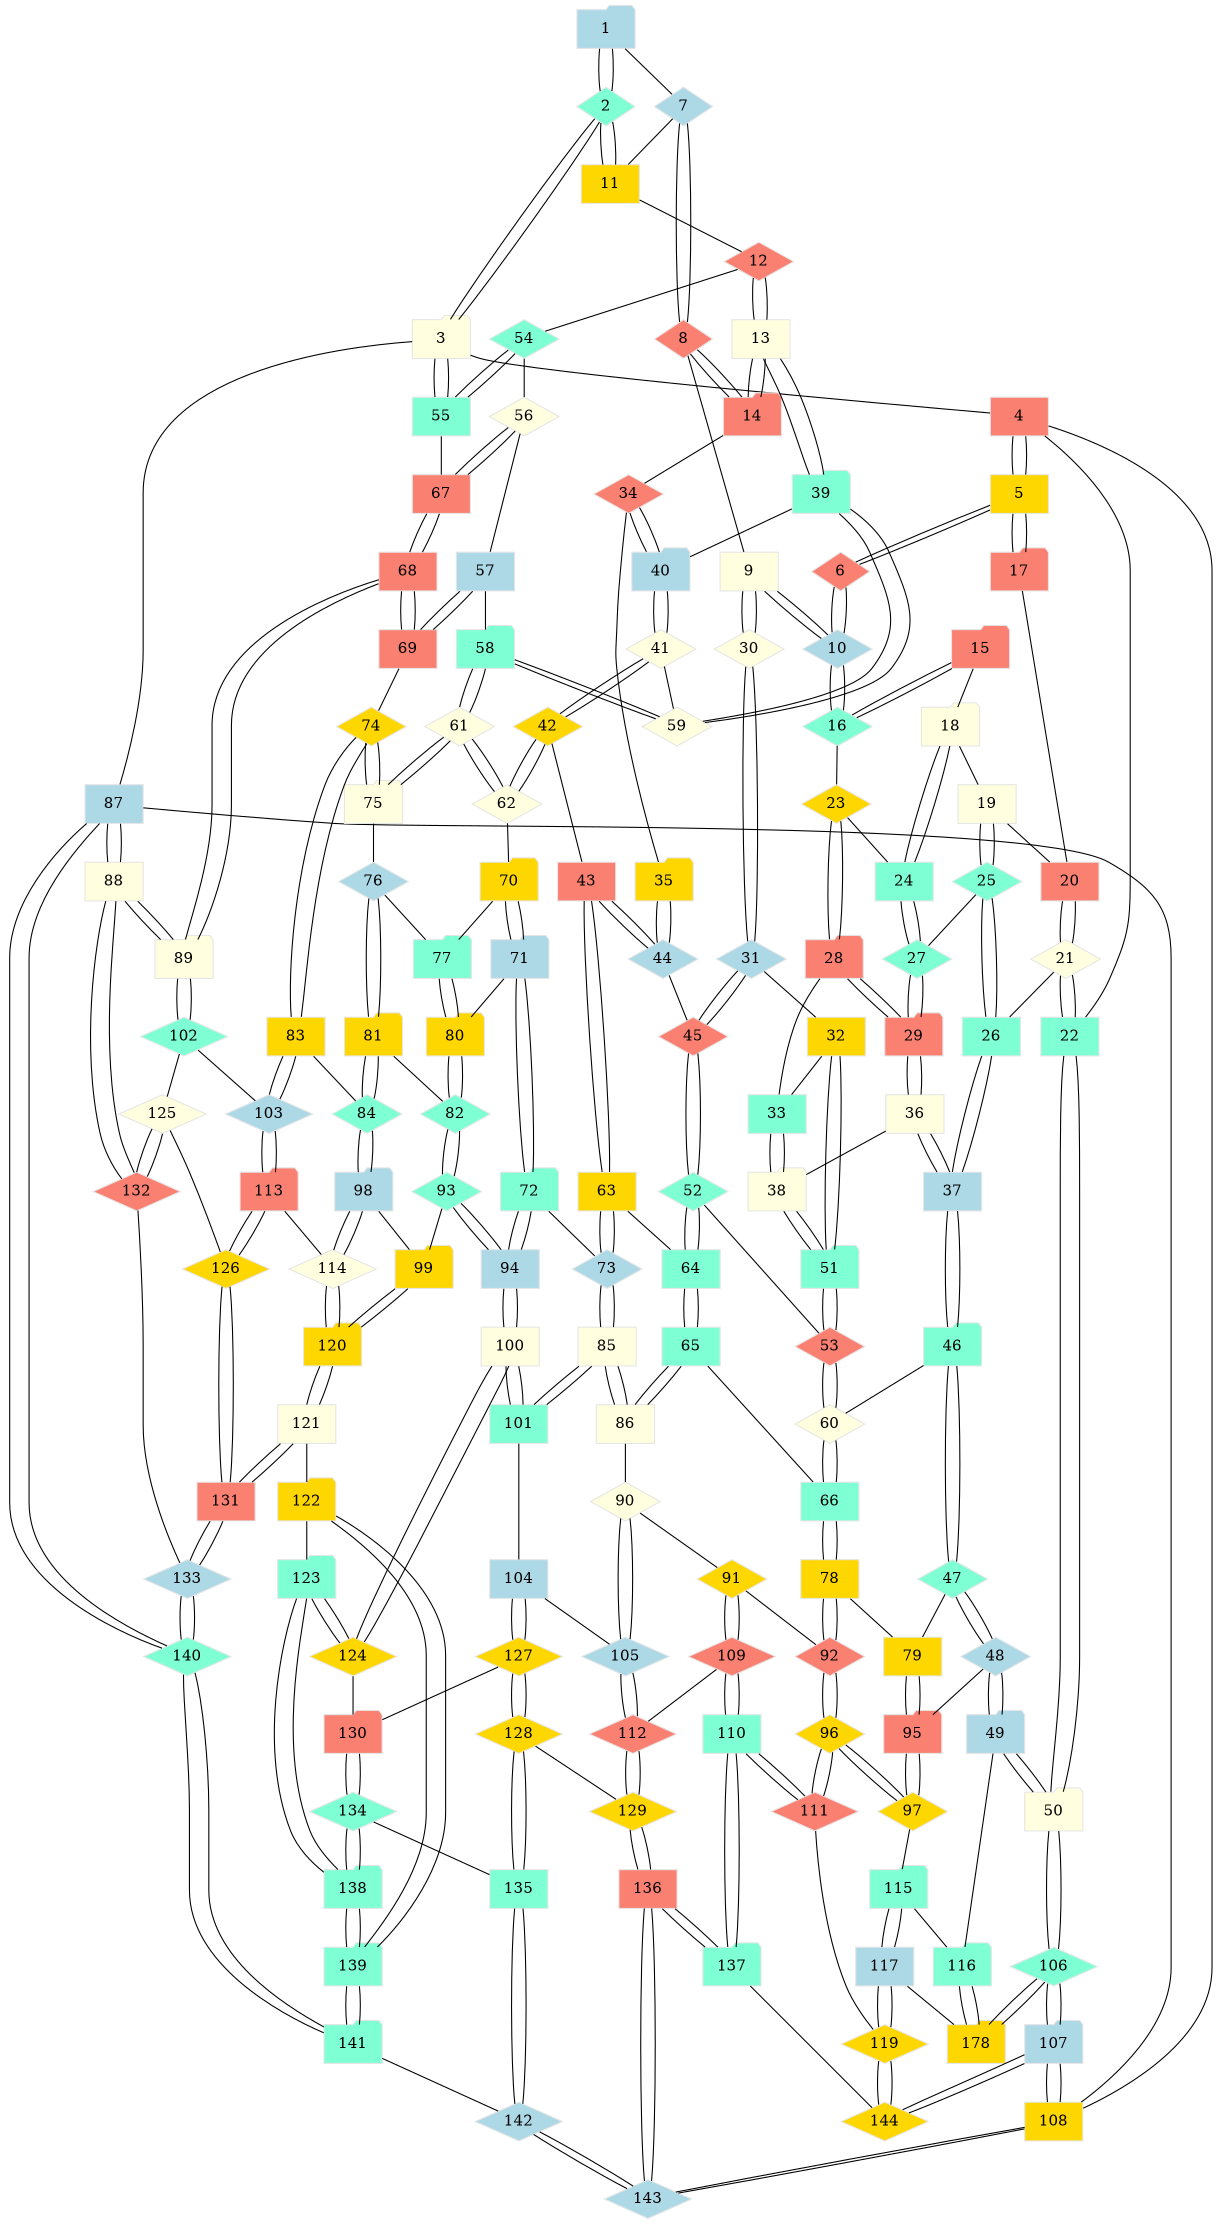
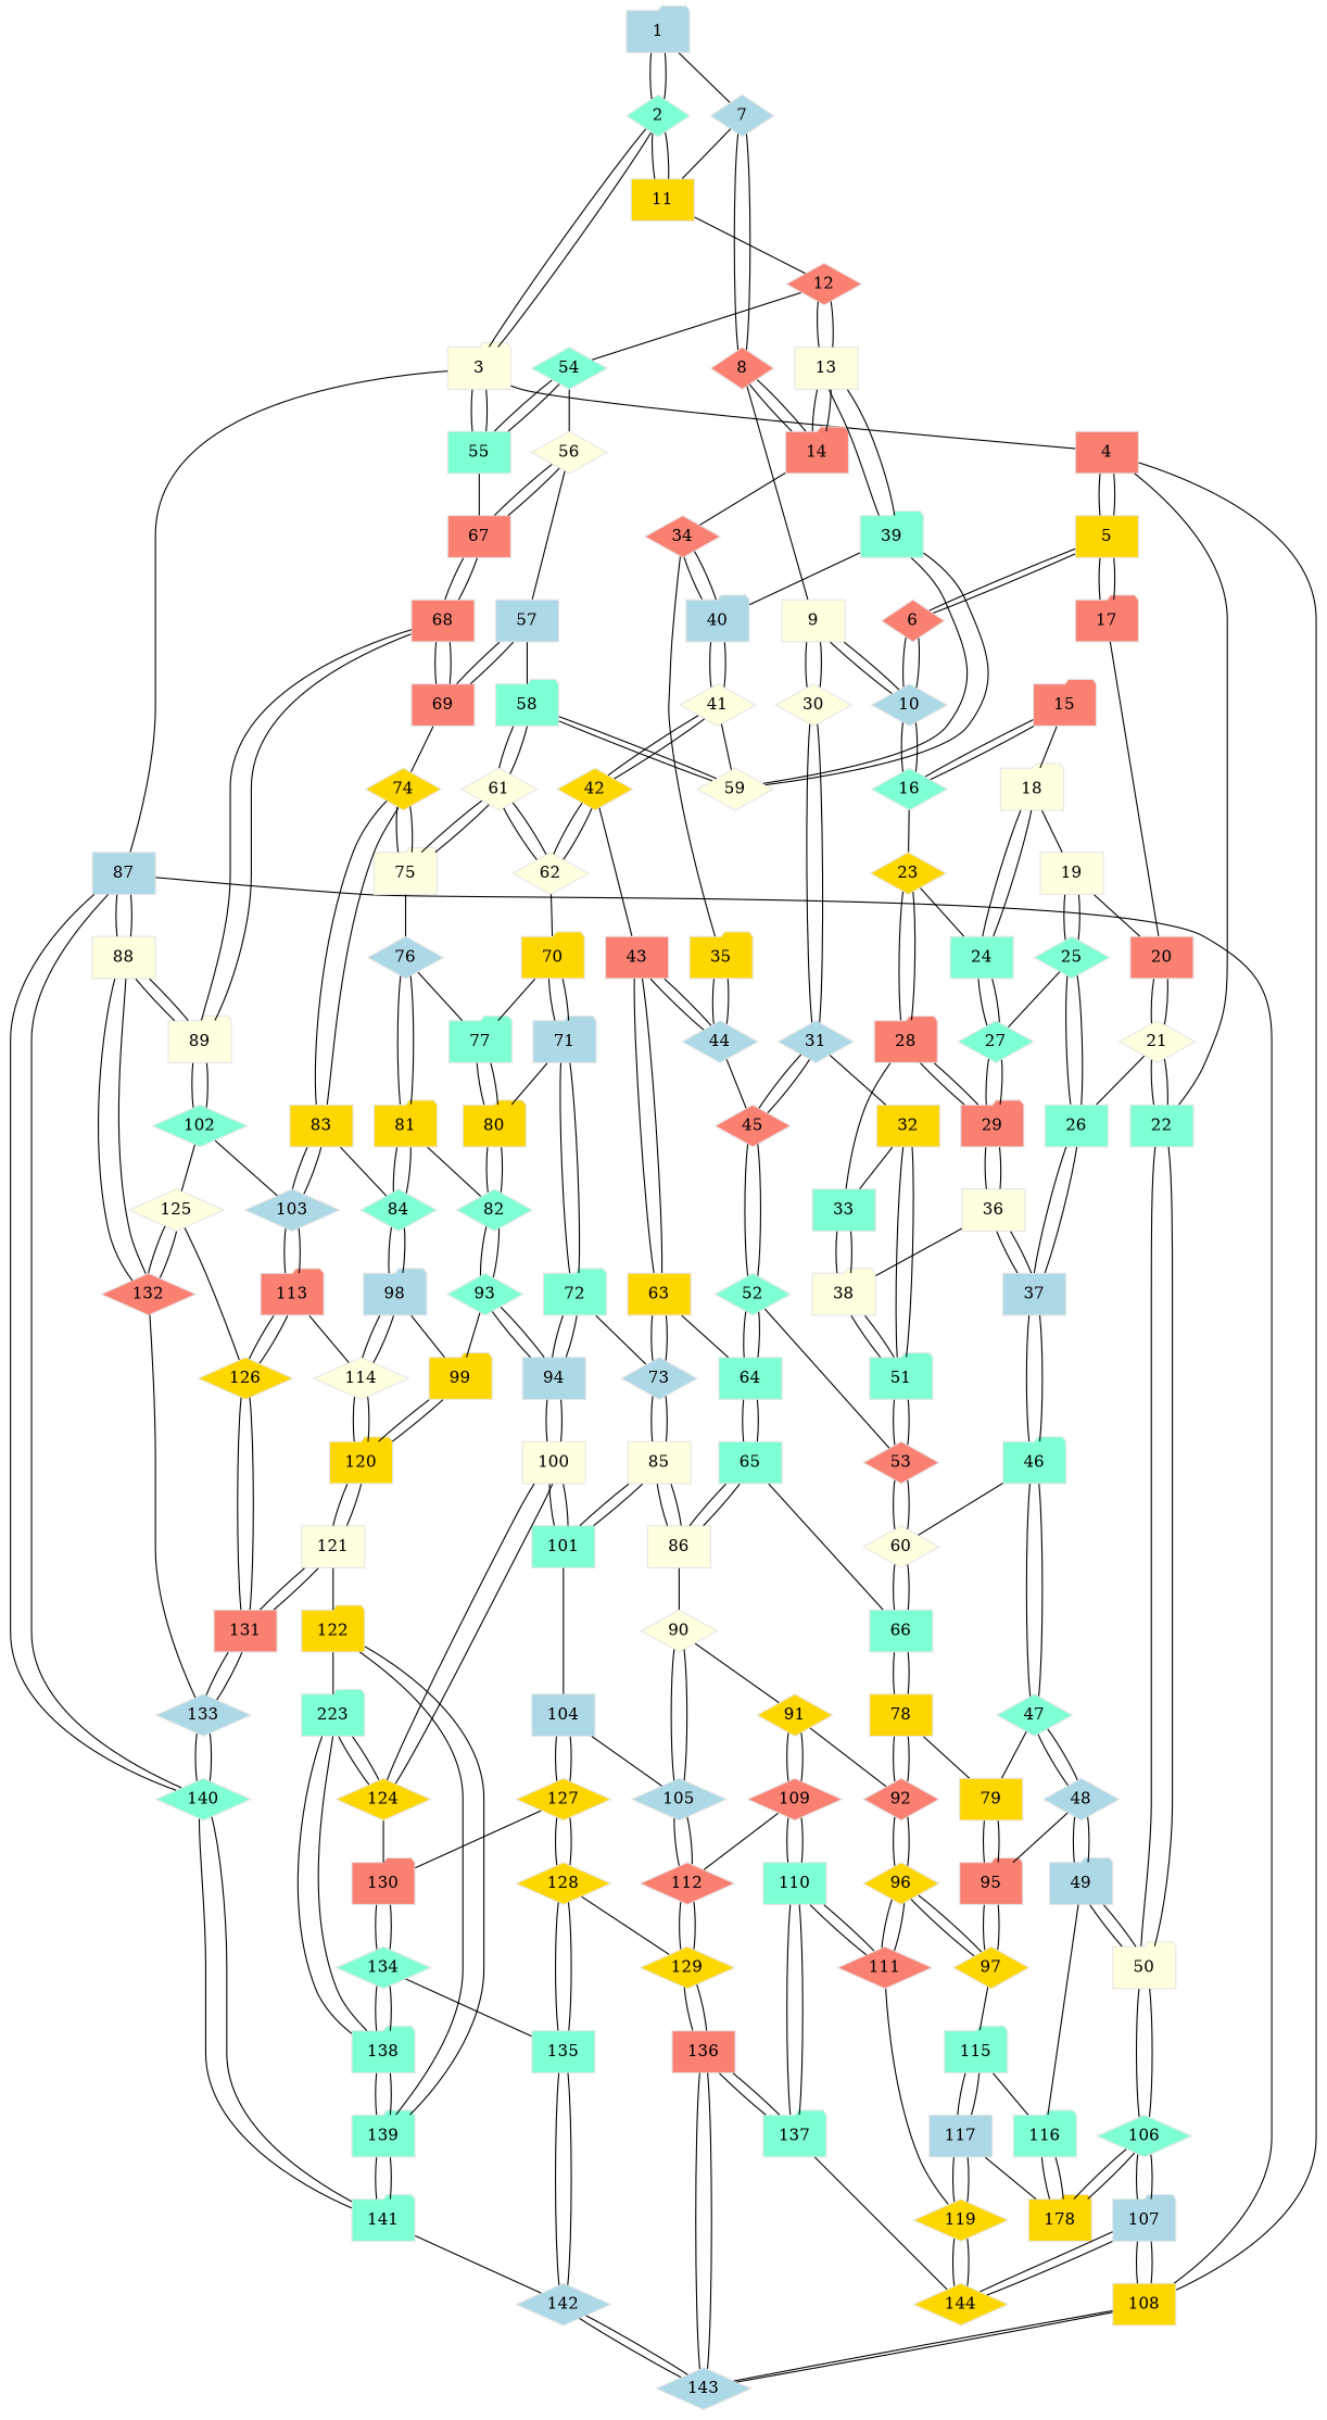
  graph {
    node [color=gray90 fillcolor=aquamarine shape=diamond style=filled]
    1 [fillcolor=lightblue shape=folder]
    2
    7 [fillcolor=lightblue]
    3 [fillcolor=lightyellow shape=folder]
    11 [fillcolor=gold shape=box]
    8 [fillcolor=salmon]
    4 [fillcolor=salmon shape=box]
    55 [shape=box]
    87 [fillcolor=lightblue shape=box]
    12 [fillcolor=salmon]
    5 [fillcolor=gold shape=box]
    22 [shape=box]
    108 [fillcolor=gold shape=box]
    67 [fillcolor=salmon shape=box]
    88 [fillcolor=lightyellow shape=box]
    140
    6 [fillcolor=salmon]
    17 [fillcolor=salmon shape=folder]
    50 [fillcolor=lightyellow shape=folder]
    143 [fillcolor=lightblue]
    10 [fillcolor=lightblue]
    20 [fillcolor=salmon shape=box]
    16
    9 [fillcolor=lightyellow shape=box]
    14 [fillcolor=salmon shape=folder]
    30 [fillcolor=lightyellow]
    34 [fillcolor=salmon]
    31 [fillcolor=lightblue]
    23 [fillcolor=gold]
    13 [fillcolor=lightyellow shape=box]
    54
    39 [shape=folder]
    56 [fillcolor=lightyellow]
    40 [fillcolor=lightblue shape=folder]
    59 [fillcolor=lightyellow]
    35 [fillcolor=gold shape=folder]
    15 [fillcolor=salmon shape=folder]
    18 [fillcolor=lightyellow shape=folder]
    19 [fillcolor=lightyellow shape=box]
    24 [shape=box]
    28 [fillcolor=salmon shape=folder]
    21 [fillcolor=lightyellow]
    25
    27
    26 [shape=box]
    37 [fillcolor=lightblue shape=box]
    106
    29 [fillcolor=salmon shape=folder]
    33 [shape=box]
    46 [shape=folder]
    36 [fillcolor=lightyellow shape=box]
    38 [fillcolor=lightyellow shape=folder]
    32 [fillcolor=gold shape=box]
    45 [fillcolor=salmon]
    44 [fillcolor=lightblue]
    51 [shape=folder]
    52
    53 [fillcolor=salmon]
    41 [fillcolor=lightyellow]
    47
    60 [fillcolor=lightyellow]
    42 [fillcolor=gold]
    43 [fillcolor=salmon shape=box]
    62 [fillcolor=lightyellow]
    63 [fillcolor=gold shape=box]
    70 [fillcolor=gold shape=folder]
    64 [shape=box]
    73 [fillcolor=lightblue]
    48 [fillcolor=lightblue]
    79 [fillcolor=gold shape=box]
    66 [shape=box]
    49 [fillcolor=lightblue shape=folder]
    95 [fillcolor=salmon shape=folder]
    116 [shape=folder]
    97 [fillcolor=gold]
    n76 [fillcolor=gold label=178 shape=folder]
    107 [fillcolor=lightblue shape=folder]
    65 [shape=box]
    57 [fillcolor=lightblue shape=box]
    68 [fillcolor=salmon shape=box]
    58 [shape=folder]
    69 [fillcolor=salmon shape=box]
    61 [fillcolor=lightyellow]
    74 [fillcolor=gold]
    75 [fillcolor=lightyellow shape=folder]
    78 [fillcolor=gold shape=box]
    76 [fillcolor=lightblue]
    71 [fillcolor=lightblue shape=folder]
    77 [shape=folder]
    85 [fillcolor=lightyellow shape=box]
    86 [fillcolor=lightyellow shape=box]
    90 [fillcolor=lightyellow]
    92 [fillcolor=salmon]
    89 [fillcolor=lightyellow shape=folder]
    102
    83 [fillcolor=gold shape=box]
    72 [shape=folder]
    80 [fillcolor=gold shape=folder]
    94 [fillcolor=lightblue shape=box]
    82
    100 [fillcolor=lightyellow shape=box]
    101 [shape=box]
    84
    103 [fillcolor=lightblue]
    81 [fillcolor=gold shape=folder]
    96 [fillcolor=gold]
    93
    98 [fillcolor=lightblue shape=folder]
    99 [fillcolor=gold shape=folder]
    113 [fillcolor=salmon shape=folder]
    114 [fillcolor=lightyellow]
    104 [fillcolor=lightblue shape=box]
    91 [fillcolor=gold]
    105 [fillcolor=lightblue]
    132 [fillcolor=salmon]
    141 [shape=folder]
    133 [fillcolor=lightblue]
    125 [fillcolor=lightyellow]
    109 [fillcolor=salmon]
    112 [fillcolor=salmon]
    110 [shape=box]
    111 [fillcolor=salmon]
    120 [fillcolor=gold shape=folder]
    124 [fillcolor=gold]
    115 [shape=folder]
    119 [fillcolor=gold]
    117 [fillcolor=lightblue shape=box]
    121 [fillcolor=lightyellow shape=box]
    130 [fillcolor=salmon shape=folder]
    127 [fillcolor=gold]
    126 [fillcolor=gold]
    128 [fillcolor=gold]
    129 [fillcolor=gold]
    144 [fillcolor=gold]
    137 [shape=folder]
    136 [fillcolor=salmon shape=box]
    131 [fillcolor=salmon shape=box]
    122 [fillcolor=gold shape=folder]
-   123 [shape=folder]
+   123 [shape=folder label=223]
    139 [shape=folder]
    138 [shape=folder]
    134
    135 [shape=box]
    142 [fillcolor=lightblue]
    1 -- 2
    1 -- 2
    1 -- 7
    2 -- 3
    2 -- 3
    2 -- 11
    2 -- 11
    7 -- 11
    7 -- 8
    7 -- 8
    3 -- 4
    3 -- 55
    3 -- 55
    3 -- 87
    11 -- 12
    8 -- 9
    8 -- 14
    8 -- 14
    4 -- 5
    4 -- 5
    4 -- 22
    4 -- 108
    55 -- 67
    87 -- 108
    87 -- 88
    87 -- 88
    87 -- 140
    87 -- 140
    12 -- 13
    12 -- 13
    12 -- 54
    5 -- 6
    5 -- 6
    5 -- 17
    5 -- 17
    22 -- 50
    22 -- 50
    108 -- 143
    108 -- 143
    67 -- 68
    67 -- 68
    88 -- 89
    88 -- 89
    88 -- 132
    88 -- 132
    140 -- 141
    140 -- 141
    6 -- 10
    6 -- 10
    17 -- 20
    50 -- 106
    50 -- 106
    10 -- 16
    10 -- 16
    20 -- 21
    20 -- 21
    16 -- 23
    9 -- 10
    9 -- 10
    9 -- 30
    9 -- 30
    14 -- 34
    30 -- 31
    30 -- 31
    34 -- 40
    34 -- 40
    34 -- 35
    31 -- 32
    31 -- 45
    31 -- 45
    23 -- 24
    23 -- 28
    23 -- 28
    13 -- 14
    13 -- 14
    13 -- 39
    13 -- 39
    54 -- 55
    54 -- 55
    54 -- 56
    39 -- 40
    39 -- 59
    39 -- 59
    56 -- 67
    56 -- 67
    56 -- 57
    40 -- 41
    40 -- 41
    35 -- 44
    35 -- 44
    15 -- 16
    15 -- 16
    15 -- 18
    18 -- 19
    18 -- 24
    18 -- 24
    19 -- 20
    19 -- 25
    19 -- 25
    24 -- 27
    24 -- 27
    28 -- 29
    28 -- 29
    28 -- 33
    21 -- 22
    21 -- 22
    21 -- 26
    25 -- 27
    25 -- 26
    25 -- 26
    27 -- 29
    27 -- 29
    26 -- 37
    26 -- 37
    37 -- 46
    37 -- 46
    106 -- n76
    106 -- n76
    106 -- 107
    106 -- 107
    29 -- 36
    29 -- 36
    33 -- 38
    33 -- 38
    46 -- 47
    46 -- 47
    46 -- 60
    36 -- 37
    36 -- 37
    36 -- 38
    38 -- 51
    38 -- 51
    32 -- 33
    32 -- 51
    32 -- 51
    45 -- 52
    45 -- 52
    44 -- 45
    51 -- 53
    51 -- 53
    52 -- 53
    52 -- 64
    52 -- 64
    53 -- 60
    53 -- 60
    41 -- 59
    41 -- 42
    41 -- 42
    47 -- 48
    47 -- 48
    47 -- 79
    60 -- 66
    60 -- 66
    42 -- 43
    42 -- 62
    42 -- 62
    43 -- 44
    43 -- 44
    43 -- 63
    43 -- 63
    62 -- 70
    63 -- 64
    63 -- 73
    63 -- 73
    70 -- 71
    70 -- 71
    70 -- 77
    64 -- 65
    64 -- 65
    73 -- 85
    73 -- 85
    48 -- 49
    48 -- 49
    48 -- 95
    79 -- 95
    79 -- 95
    66 -- 78
    66 -- 78
    49 -- 50
    49 -- 50
    49 -- 116
    95 -- 97
    95 -- 97
    116 -- n76
    116 -- n76
    97 -- 115
    107 -- 108
    107 -- 108
    107 -- 144
    107 -- 144
    65 -- 66
    65 -- 86
    65 -- 86
    57 -- 58
    57 -- 69
    57 -- 69
    68 -- 69
    68 -- 69
    68 -- 89
    68 -- 89
    58 -- 59
    58 -- 59
    58 -- 61
    58 -- 61
    69 -- 74
    61 -- 62
    61 -- 62
    61 -- 75
    61 -- 75
    74 -- 75
    74 -- 75
    74 -- 83
    74 -- 83
    75 -- 76
    78 -- 79
    78 -- 92
    78 -- 92
    76 -- 77
    76 -- 81
    76 -- 81
    71 -- 72
    71 -- 72
    71 -- 80
    77 -- 80
    77 -- 80
    85 -- 86
    85 -- 86
    85 -- 101
    85 -- 101
    86 -- 90
    90 -- 91
    90 -- 105
    90 -- 105
    92 -- 96
    92 -- 96
    89 -- 102
    89 -- 102
    102 -- 103
    102 -- 125
    83 -- 84
    83 -- 103
    83 -- 103
    72 -- 73
    72 -- 94
    72 -- 94
    80 -- 82
    80 -- 82
    94 -- 100
    94 -- 100
    82 -- 93
    82 -- 93
    100 -- 101
    100 -- 101
    100 -- 124
    100 -- 124
    101 -- 104
    84 -- 98
    84 -- 98
    103 -- 113
    103 -- 113
    81 -- 82
    81 -- 84
    81 -- 84
    96 -- 97
    96 -- 97
    96 -- 111
    96 -- 111
    93 -- 94
    93 -- 94
    93 -- 99
    98 -- 99
    98 -- 114
    98 -- 114
    99 -- 120
    99 -- 120
    113 -- 114
    113 -- 126
    113 -- 126
    114 -- 120
    114 -- 120
    104 -- 105
    104 -- 127
    104 -- 127
    91 -- 92
    91 -- 109
    91 -- 109
    105 -- 112
    105 -- 112
    132 -- 133
    141 -- 142
    133 -- 140
    133 -- 140
    125 -- 132
    125 -- 132
    125 -- 126
    109 -- 112
    109 -- 110
    109 -- 110
    112 -- 129
    112 -- 129
    110 -- 111
    110 -- 111
    110 -- 137
    110 -- 137
    111 -- 119
    120 -- 121
    120 -- 121
    124 -- 130
    115 -- 116
    115 -- 117
    115 -- 117
    119 -- 144
    119 -- 144
    117 -- n76
    117 -- 119
    117 -- 119
    121 -- 131
    121 -- 131
    121 -- 122
    130 -- 134
    130 -- 134
    127 -- 130
    127 -- 128
    127 -- 128
    126 -- 131
    126 -- 131
    128 -- 129
    128 -- 135
    128 -- 135
    129 -- 136
    129 -- 136
    137 -- 144
    136 -- 143
    136 -- 143
    136 -- 137
    136 -- 137
    131 -- 133
    131 -- 133
    122 -- 123
    122 -- 139
    122 -- 139
    123 -- 124
    123 -- 124
    123 -- 138
    123 -- 138
    139 -- 141
    139 -- 141
    138 -- 139
    138 -- 139
    134 -- 138
    134 -- 138
    134 -- 135
    135 -- 142
    135 -- 142
    142 -- 143
    142 -- 143
  }
